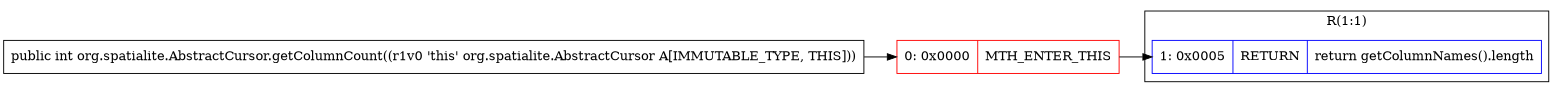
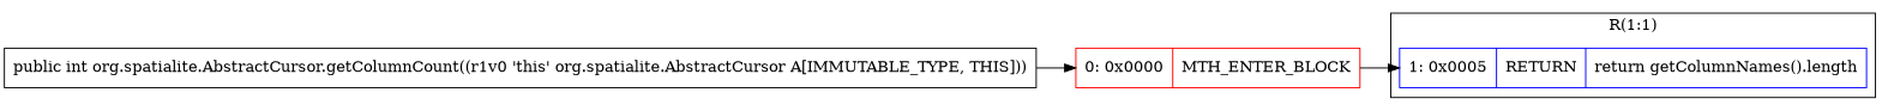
  digraph {
    rankdir=LR
    node [shape=record]
    n1 [color=blue label="{1\:\ 0x0005|RETURN\l|return getColumnNames().length\l}"]
-   n2 [color=red label="{0\:\ 0x0000|MTH_ENTER_THIS\l}"]
+   n2 [color=red label="{0\:\ 0x0000|MTH_ENTER_BLOCK\l}"]
    n3 [label="{public int org.spatialite.AbstractCursor.getColumnCount((r1v0 'this' org.spatialite.AbstractCursor A[IMMUTABLE_TYPE, THIS])) }"]
    subgraph cluster_1 {
      label="R(1:1)"
      n1
    }
    n2 -> n1
    n3 -> n2
  }
